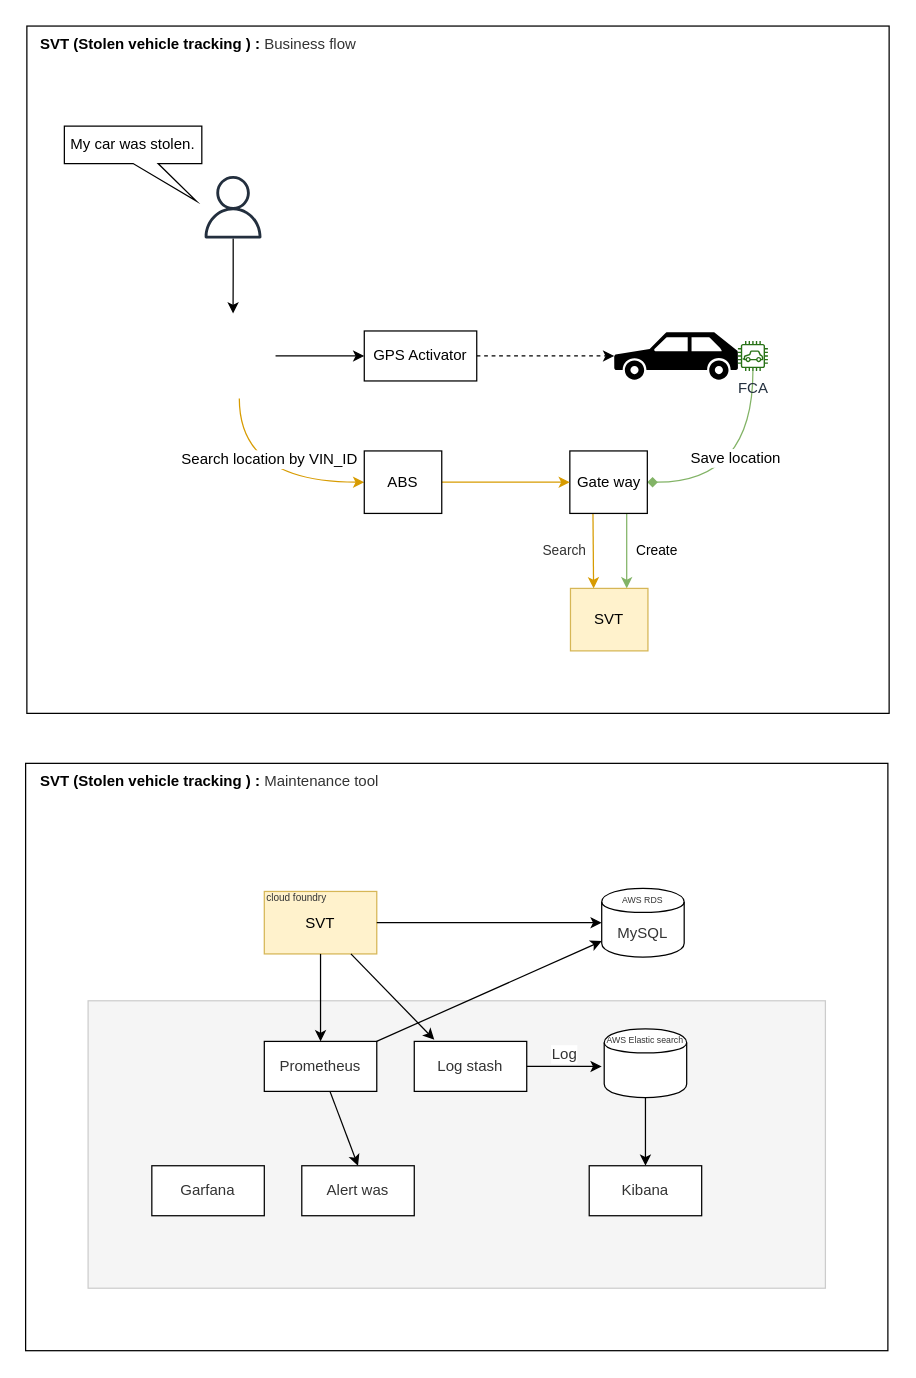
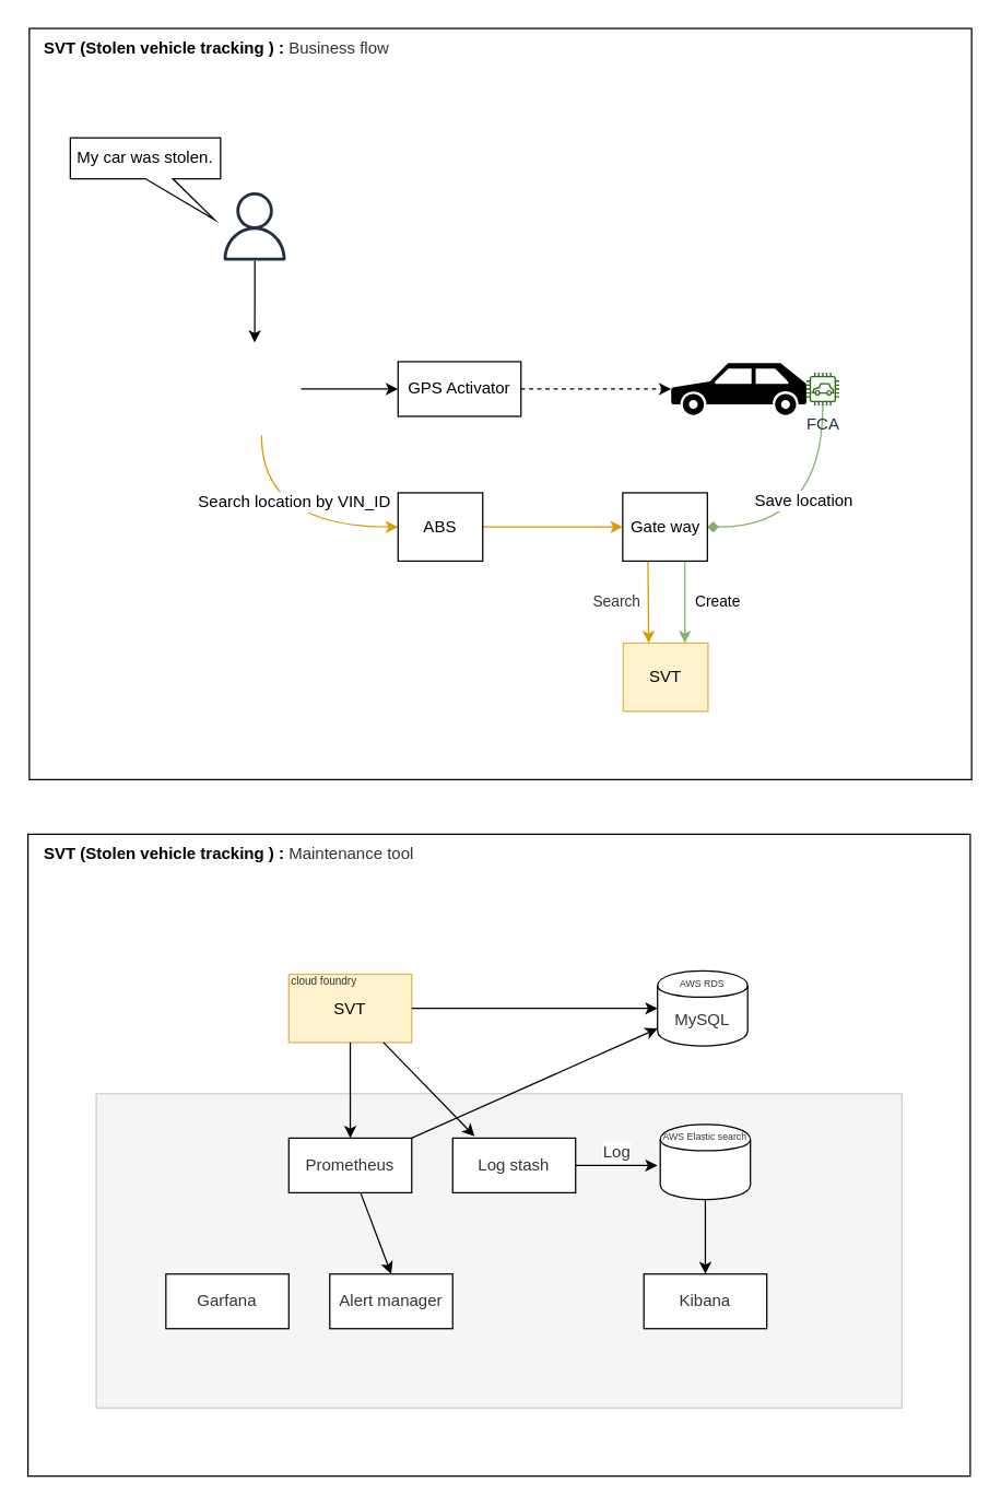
  <mxCell id="0" />
  <mxCell id="1" parent="0" />
  <mxCell id="2" value="" style="rounded=0;whiteSpace=wrap;html=1;" vertex="1" parent="1"><mxGeometry x="20" y="610" width="690" height="470" as="geometry" /></mxCell>
  <mxCell id="3" value="" style="rounded=0;whiteSpace=wrap;html=1;fontSize=12;fontColor=#333333;align=center;fillColor=#f5f5f5;strokeColor=#CCCCCC;" vertex="1" parent="1"><mxGeometry x="70" y="800" width="590" height="230" as="geometry" /></mxCell>
  <mxCell id="4" value="" style="rounded=0;whiteSpace=wrap;html=1;" vertex="1" parent="1"><mxGeometry x="21" y="20" width="690" height="550" as="geometry" /></mxCell>
  <mxCell id="5" style="edgeStyle=orthogonalEdgeStyle;rounded=0;orthogonalLoop=1;jettySize=auto;html=1;" edge="1" parent="1" source="6" target="10"><mxGeometry relative="1" as="geometry" /></mxCell>
  <mxCell id="6" value="" style="outlineConnect=0;fontColor=#232F3E;gradientColor=none;fillColor=#232F3E;strokeColor=none;dashed=0;verticalLabelPosition=bottom;verticalAlign=top;align=center;html=1;fontSize=12;fontStyle=0;aspect=fixed;pointerEvents=1;shape=mxgraph.aws4.user;" vertex="1" parent="1"><mxGeometry x="161" y="140" width="50" height="50" as="geometry" /></mxCell>
  <mxCell id="7" style="edgeStyle=orthogonalEdgeStyle;rounded=0;orthogonalLoop=1;jettySize=auto;html=1;entryX=0;entryY=0.5;entryDx=0;entryDy=0;" edge="1" parent="1" source="10" target="13"><mxGeometry relative="1" as="geometry" /></mxCell>
  <mxCell id="8" style="edgeStyle=orthogonalEdgeStyle;curved=1;rounded=0;orthogonalLoop=1;jettySize=auto;html=1;entryX=0;entryY=0.5;entryDx=0;entryDy=0;fillColor=#ffe6cc;strokeColor=#d79b00;" edge="1" parent="1" source="10" target="23"><mxGeometry relative="1" as="geometry"><Array as="points"><mxPoint x="191" y="385" /></Array></mxGeometry></mxCell>
  <mxCell id="9" value="Search location by VIN_ID" style="text;html=1;align=center;verticalAlign=middle;resizable=0;points=[];;labelBackgroundColor=#ffffff;" vertex="1" connectable="0" parent="8"><mxGeometry x="-0.421" y="23" relative="1" as="geometry"><mxPoint as="offset" /></mxGeometry></mxCell>
  <mxCell id="10" value="" style="shape=image;html=1;verticalAlign=top;verticalLabelPosition=bottom;labelBackgroundColor=#ffffff;imageAspect=0;aspect=fixed;image=https://cdn4.iconfinder.com/data/icons/help-and-support-5/64/phone-call-service-support-customer-128.png;align=center;" vertex="1" parent="1"><mxGeometry x="152" y="250" width="68" height="68" as="geometry" /></mxCell>
  <mxCell id="11" value="My car was stolen." style="shape=callout;whiteSpace=wrap;html=1;perimeter=calloutPerimeter;position2=0.96;" vertex="1" parent="1"><mxGeometry x="51" y="100" width="110" height="60" as="geometry" /></mxCell>
  <mxCell id="12" style="edgeStyle=orthogonalEdgeStyle;rounded=0;orthogonalLoop=1;jettySize=auto;html=1;entryX=0;entryY=0.5;entryDx=0;entryDy=0;entryPerimeter=0;curved=1;dashed=1;" edge="1" parent="1" source="13" target="14"><mxGeometry relative="1" as="geometry" /></mxCell>
  <mxCell id="13" value="GPS Activator" style="rounded=0;whiteSpace=wrap;html=1;" vertex="1" parent="1"><mxGeometry x="291" y="264" width="90" height="40" as="geometry" /></mxCell>
  <mxCell id="14" value="" style="shape=mxgraph.signs.transportation.car_3;html=1;fillColor=#000000;strokeColor=none;verticalLabelPosition=bottom;verticalAlign=top;align=center;" vertex="1" parent="1"><mxGeometry x="491" y="265" width="99" height="38" as="geometry" /></mxCell>
  <mxCell id="15" style="edgeStyle=orthogonalEdgeStyle;curved=1;rounded=0;orthogonalLoop=1;jettySize=auto;html=1;fillColor=#d5e8d4;strokeColor=#82b366;endArrow=diamond;" edge="1" parent="1" source="17" target="20"><mxGeometry relative="1" as="geometry"><Array as="points"><mxPoint x="602" y="385" /></Array></mxGeometry></mxCell>
  <mxCell id="16" value="Save location" style="text;html=1;align=center;verticalAlign=middle;resizable=0;points=[];;labelBackgroundColor=#ffffff;" vertex="1" connectable="0" parent="15"><mxGeometry x="-0.206" y="-15" relative="1" as="geometry"><mxPoint as="offset" /></mxGeometry></mxCell>
  <mxCell id="17" value="FCA" style="outlineConnect=0;fontColor=#232F3E;gradientColor=none;fillColor=#277116;strokeColor=none;dashed=0;verticalLabelPosition=bottom;verticalAlign=top;align=center;html=1;fontSize=12;fontStyle=0;aspect=fixed;pointerEvents=1;shape=mxgraph.aws4.car;" vertex="1" parent="1"><mxGeometry x="590" y="272" width="24" height="24" as="geometry" /></mxCell>
  <mxCell id="18" value="Create" style="edgeStyle=orthogonalEdgeStyle;curved=1;rounded=0;orthogonalLoop=1;jettySize=auto;html=1;fillColor=#d5e8d4;strokeColor=#82b366;" edge="1" parent="1" source="20" target="21"><mxGeometry y="24" relative="1" as="geometry"><Array as="points"><mxPoint x="501" y="430" /><mxPoint x="501" y="430" /></Array><mxPoint as="offset" /></mxGeometry></mxCell>
  <mxCell id="19" value="Search" style="rounded=0;orthogonalLoop=1;jettySize=auto;html=1;entryX=0.25;entryY=0;entryDx=0;entryDy=0;fontColor=#333333;exitX=0.25;exitY=1;exitDx=0;exitDy=0;fillColor=#ffe6cc;strokeColor=#d79b00;" edge="1" parent="1"><mxGeometry x="-0.006" y="-23" relative="1" as="geometry"><mxPoint x="474" y="410" as="sourcePoint" /><mxPoint x="474.5" y="470" as="targetPoint" /><mxPoint as="offset" /></mxGeometry></mxCell>
  <mxCell id="20" value="Gate way" style="rounded=0;whiteSpace=wrap;html=1;" vertex="1" parent="1"><mxGeometry x="455.5" y="360" width="62" height="50" as="geometry" /></mxCell>
  <mxCell id="21" value="SVT" style="rounded=0;whiteSpace=wrap;html=1;fillColor=#fff2cc;strokeColor=#d6b656;" vertex="1" parent="1"><mxGeometry x="456" y="470" width="62" height="50" as="geometry" /></mxCell>
  <mxCell id="22" style="edgeStyle=orthogonalEdgeStyle;curved=1;rounded=0;orthogonalLoop=1;jettySize=auto;html=1;entryX=0;entryY=0.5;entryDx=0;entryDy=0;fontColor=#333333;fillColor=#ffe6cc;strokeColor=#d79b00;" edge="1" parent="1" source="23" target="20"><mxGeometry relative="1" as="geometry" /></mxCell>
  <mxCell id="23" value="ABS" style="rounded=0;whiteSpace=wrap;html=1;" vertex="1" parent="1"><mxGeometry x="291" y="360" width="62" height="50" as="geometry" /></mxCell>
  <mxCell id="24" value="SVT (Stolen vehicle tracking ) :&lt;span style=&quot;color: rgb(51 , 51 , 51) ; font-weight: 400&quot;&gt;&amp;nbsp;Business flow&lt;/span&gt;" style="text;html=1;strokeColor=none;fillColor=none;align=left;verticalAlign=middle;whiteSpace=wrap;rounded=0;fontStyle=1;spacingLeft=9;" vertex="1" parent="1"><mxGeometry x="21" y="20" width="290" height="30" as="geometry" /></mxCell>
  <mxCell id="25" value="" style="group" vertex="1" connectable="0" parent="1"><mxGeometry x="479" y="710" width="70" height="55" as="geometry" /></mxCell>
  <mxCell id="26" value="MySQL" style="shape=cylinder;whiteSpace=wrap;html=1;boundedLbl=1;backgroundOutline=1;fontColor=#333333;align=center;" vertex="1" parent="25"><mxGeometry x="2" width="66" height="55" as="geometry" /></mxCell>
  <mxCell id="27" value="AWS RDS" style="text;html=1;strokeColor=none;fillColor=none;align=center;verticalAlign=middle;whiteSpace=wrap;rounded=0;fontColor=#333333;fontSize=7;" vertex="1" parent="25"><mxGeometry y="4.5" width="70" height="10" as="geometry" /></mxCell>
  <mxCell id="28" value="" style="group" vertex="1" connectable="0" parent="1"><mxGeometry x="211" y="712.5" width="90" height="50" as="geometry" /></mxCell>
  <mxCell id="29" value="SVT" style="rounded=0;whiteSpace=wrap;html=1;fillColor=#fff2cc;strokeColor=#d6b656;" vertex="1" parent="28"><mxGeometry width="90" height="50" as="geometry" /></mxCell>
  <mxCell id="30" value="cloud foundry" style="text;html=1;strokeColor=none;fillColor=none;align=left;verticalAlign=middle;whiteSpace=wrap;rounded=0;fontColor=#333333;fontSize=8;" vertex="1" parent="28"><mxGeometry width="70" height="10" as="geometry" /></mxCell>
  <mxCell id="31" style="edgeStyle=none;rounded=0;orthogonalLoop=1;jettySize=auto;html=1;fontSize=12;fontColor=#333333;" edge="1" parent="1" source="33" target="26"><mxGeometry relative="1" as="geometry" /></mxCell>
  <mxCell id="32" style="edgeStyle=none;rounded=0;orthogonalLoop=1;jettySize=auto;html=1;entryX=0.5;entryY=0;entryDx=0;entryDy=0;fontSize=12;fontColor=#333333;" edge="1" parent="1" source="33" target="44"><mxGeometry relative="1" as="geometry" /></mxCell>
  <mxCell id="33" value="Prometheus" style="rounded=0;whiteSpace=wrap;html=1;fontSize=12;fontColor=#333333;align=center;" vertex="1" parent="1"><mxGeometry x="211" y="832.5" width="90" height="40" as="geometry" /></mxCell>
  <mxCell id="34" value="Log" style="edgeStyle=none;rounded=0;orthogonalLoop=1;jettySize=auto;html=1;fontSize=12;fontColor=#333333;" edge="1" parent="1" source="35"><mxGeometry y="10" relative="1" as="geometry"><mxPoint x="481" y="852.5" as="targetPoint" /><mxPoint as="offset" /></mxGeometry></mxCell>
  <mxCell id="35" value="Log stash" style="rounded=0;whiteSpace=wrap;html=1;fontSize=12;fontColor=#333333;align=center;" vertex="1" parent="1"><mxGeometry x="331" y="832.5" width="90" height="40" as="geometry" /></mxCell>
  <mxCell id="36" style="edgeStyle=none;rounded=0;orthogonalLoop=1;jettySize=auto;html=1;entryX=0.5;entryY=0;entryDx=0;entryDy=0;fontSize=12;fontColor=#333333;" edge="1" parent="1" source="29" target="33"><mxGeometry relative="1" as="geometry" /></mxCell>
  <mxCell id="37" style="edgeStyle=none;rounded=0;orthogonalLoop=1;jettySize=auto;html=1;entryX=0.178;entryY=-0.035;entryDx=0;entryDy=0;entryPerimeter=0;fontSize=12;fontColor=#333333;" edge="1" parent="1" source="29" target="35"><mxGeometry relative="1" as="geometry" /></mxCell>
  <mxCell id="38" style="edgeStyle=none;rounded=0;orthogonalLoop=1;jettySize=auto;html=1;entryX=0;entryY=0.5;entryDx=0;entryDy=0;fontSize=12;fontColor=#333333;" edge="1" parent="1" source="29" target="26"><mxGeometry relative="1" as="geometry" /></mxCell>
  <mxCell id="39" value="" style="group" vertex="1" connectable="0" parent="1"><mxGeometry x="481" y="822.5" width="70" height="55" as="geometry" /></mxCell>
  <mxCell id="40" value="" style="shape=cylinder;whiteSpace=wrap;html=1;boundedLbl=1;backgroundOutline=1;fontColor=#333333;align=center;" vertex="1" parent="39"><mxGeometry x="2" width="66" height="55" as="geometry" /></mxCell>
  <mxCell id="41" value="AWS Elastic search" style="text;html=1;strokeColor=none;fillColor=none;align=center;verticalAlign=middle;whiteSpace=wrap;rounded=0;fontColor=#333333;fontSize=7;" vertex="1" parent="39"><mxGeometry y="4.5" width="70" height="10" as="geometry" /></mxCell>
  <mxCell id="42" value="Kibana" style="rounded=0;whiteSpace=wrap;html=1;fontSize=12;fontColor=#333333;align=center;" vertex="1" parent="1"><mxGeometry x="471" y="932" width="90" height="40" as="geometry" /></mxCell>
  <mxCell id="43" value="Garfana" style="rounded=0;whiteSpace=wrap;html=1;fontSize=12;fontColor=#333333;align=center;" vertex="1" parent="1"><mxGeometry x="121" y="932" width="90" height="40" as="geometry" /></mxCell>
- <mxCell id="44" value="Alert was" style="rounded=0;whiteSpace=wrap;html=1;fontSize=12;fontColor=#333333;align=center;" vertex="1" parent="1"><mxGeometry x="241" y="932" width="90" height="40" as="geometry" /></mxCell>
+ <mxCell id="44" value="Alert manager" style="rounded=0;whiteSpace=wrap;html=1;fontSize=12;fontColor=#333333;align=center;" vertex="1" parent="1"><mxGeometry x="241" y="932" width="90" height="40" as="geometry" /></mxCell>
  <mxCell id="45" style="edgeStyle=none;rounded=0;orthogonalLoop=1;jettySize=auto;html=1;entryX=0.5;entryY=0;entryDx=0;entryDy=0;fontSize=12;fontColor=#333333;" edge="1" parent="1" source="40" target="42"><mxGeometry relative="1" as="geometry" /></mxCell>
  <mxCell id="46" value="SVT (Stolen vehicle tracking ) :&lt;font color=&quot;#333333&quot;&gt;&lt;span style=&quot;font-weight: 400&quot;&gt;&amp;nbsp;Maintenance&amp;nbsp;tool&lt;/span&gt;&lt;/font&gt;" style="text;html=1;strokeColor=none;fillColor=none;align=left;verticalAlign=middle;whiteSpace=wrap;rounded=0;fontStyle=1;spacingLeft=9;" vertex="1" parent="1"><mxGeometry x="21" y="610" width="400" height="30" as="geometry" /></mxCell>
